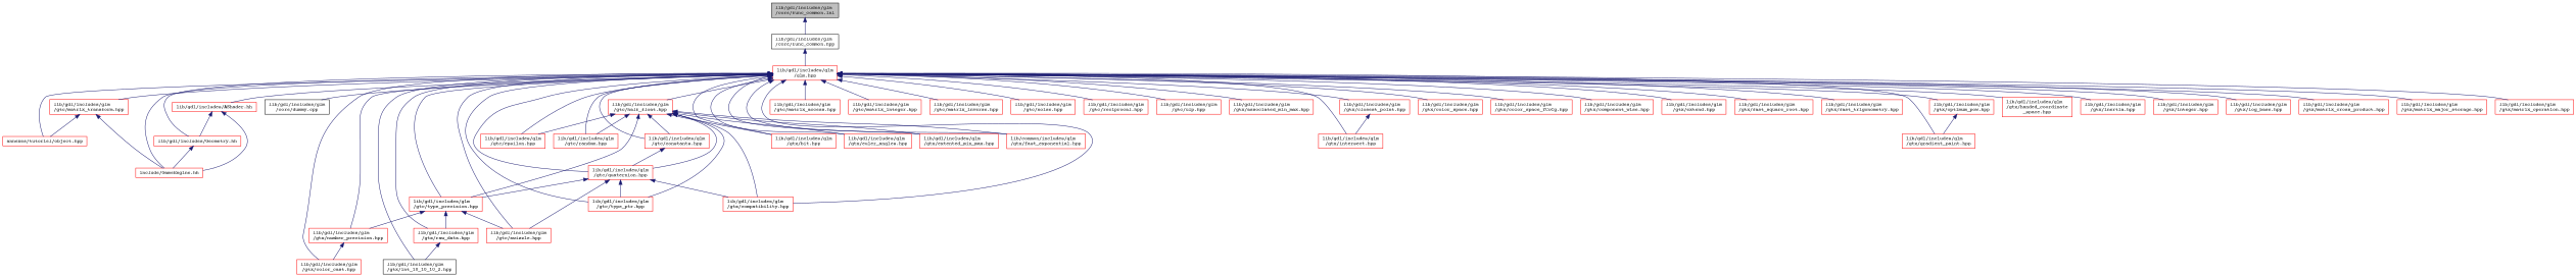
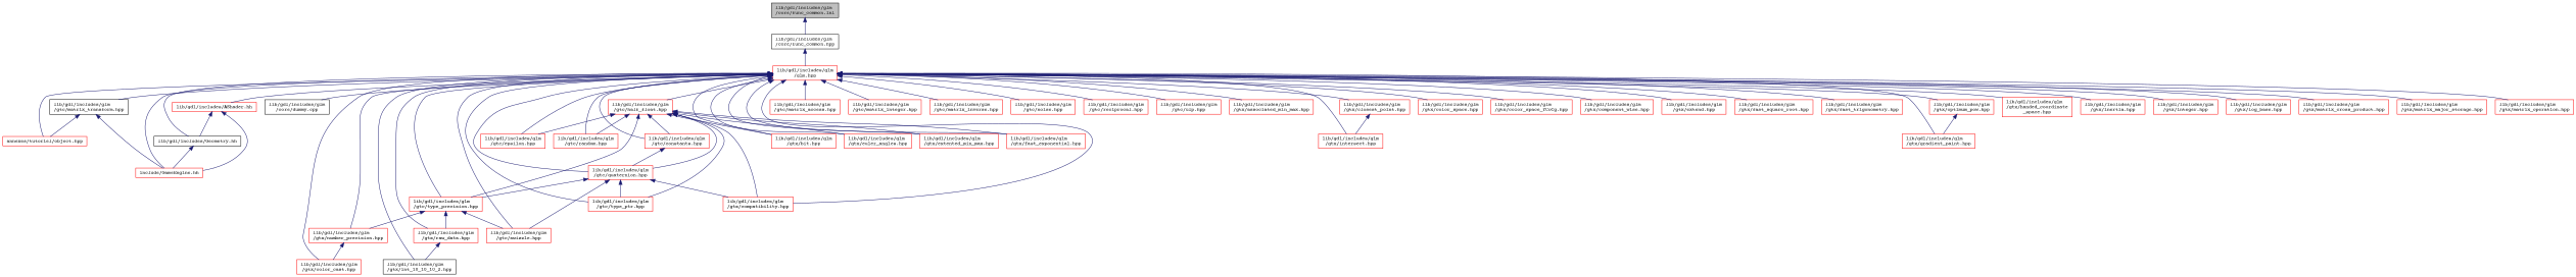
  digraph {
    fontname="Courier Prime"
    node [color=red fillcolor=white fontname="Courier Prime" fontsize=10 shape=record style=filled]
    edge [color=midnightblue dir=back fontname="Courier Prime" fontsize=10 labelfontname=Helvetica labelfontsize=10 style=solid]
    n1 [color=black fillcolor=grey75 fontcolor=black height=0.2 label="lib/gdl/includes/glm\l/core/func_common.inl" width=0.4]
    n2 [color=black height=0.2 label="lib/gdl/includes/glm\l/core/func_common.hpp" width=0.4]
    n3 [height=0.2 label="lib/gdl/includes/glm\l/glm.hpp" width=0.4]
    n4 [height=0.2 label="annexes/tutoriel/object.hpp" width=0.4]
    n5 [height=0.2 label="include/GameEngine.hh" width=0.4]
    n6 [height=0.2 label="lib/gdl/includes/AShader.hh" width=0.4]
-   n7 [height=0.2 label="lib/gdl/includes/Geometry.hh" width=0.4]
+   n7 [color=black height=0.2 label="lib/gdl/includes/Geometry.hh" width=0.4]
    n8 [color=black height=0.2 label="lib/gdl/includes/glm\l/core/dummy.cpp" width=0.4]
    n9 [height=0.2 label="lib/gdl/includes/glm\l/gtc/constants.hpp" width=0.4]
    n10 [height=0.2 label="lib/gdl/includes/glm\l/gtc/quaternion.hpp" width=0.4]
    n11 [height=0.2 label="lib/gdl/includes/glm\l/gtc/epsilon.hpp" width=0.4]
    n12 [height=0.2 label="lib/gdl/includes/glm\l/gtc/type_precision.hpp" width=0.4]
    n13 [height=0.2 label="lib/gdl/includes/glm\l/gtc/swizzle.hpp" width=0.4]
    n14 [height=0.2 label="lib/gdl/includes/glm\l/gtx/number_precision.hpp" width=0.4]
    n15 [height=0.2 label="lib/gdl/includes/glm\l/gtx/color_cast.hpp" width=0.4]
    n16 [height=0.2 label="lib/gdl/includes/glm\l/gtx/raw_data.hpp" width=0.4]
    n17 [color=black height=0.2 label="lib/gdl/includes/glm\l/gtx/int_10_10_10_2.hpp" width=0.4]
    n18 [height=0.2 label="lib/gdl/includes/glm\l/gtc/type_ptr.hpp" width=0.4]
    n19 [height=0.2 label="lib/gdl/includes/glm\l/gtx/compatibility.hpp" width=0.4]
    n20 [height=0.2 label="lib/gdl/includes/glm\l/gtc/half_float.hpp" width=0.4]
    n21 [height=0.2 label="lib/gdl/includes/glm\l/gtc/random.hpp" width=0.4]
    n22 [height=0.2 label="lib/gdl/includes/glm\l/gtx/bit.hpp" width=0.4]
    n23 [height=0.2 label="lib/gdl/includes/glm\l/gtx/euler_angles.hpp" width=0.4]
    n24 [height=0.2 label="lib/gdl/includes/glm\l/gtx/extented_min_max.hpp" width=0.4]
-   n25 [height=0.2 label="lib/common/includes/glm\l/gtx/fast_exponential.hpp" width=0.4]
+   n25 [height=0.2 label="lib/gdl/includes/glm\l/gtx/fast_exponential.hpp" width=0.4]
    n26 [height=0.2 label="lib/gdl/includes/glm\l/gtc/matrix_access.hpp" width=0.4]
    n27 [height=0.2 label="lib/gdl/includes/glm\l/gtc/matrix_integer.hpp" width=0.4]
    n28 [height=0.2 label="lib/gdl/includes/glm\l/gtc/matrix_inverse.hpp" width=0.4]
-   n29 [height=0.2 label="lib/gdl/includes/glm\l/gtc/matrix_transform.hpp" width=0.4]
+   n29 [color=black height=0.2 label="lib/gdl/includes/glm\l/gtc/matrix_transform.hpp" width=0.4]
    n30 [height=0.2 label="lib/gdl/includes/glm\l/gtc/noise.hpp" width=0.4]
    n31 [height=0.2 label="lib/gdl/includes/glm\l/gtc/reciprocal.hpp" width=0.4]
    n32 [height=0.2 label="lib/gdl/includes/glm\l/gtc/ulp.hpp" width=0.4]
    n33 [height=0.2 label="lib/gdl/includes/glm\l/gtx/associated_min_max.hpp" width=0.4]
    n34 [height=0.2 label="lib/gdl/includes/glm\l/gtx/closest_point.hpp" width=0.4]
    n35 [height=0.2 label="lib/gdl/includes/glm\l/gtx/intersect.hpp" width=0.4]
    n36 [height=0.2 label="lib/gdl/includes/glm\l/gtx/color_space.hpp" width=0.4]
    n37 [height=0.2 label="lib/gdl/includes/glm\l/gtx/color_space_YCoCg.hpp" width=0.4]
    n38 [height=0.2 label="lib/gdl/includes/glm\l/gtx/component_wise.hpp" width=0.4]
    n39 [height=0.2 label="lib/gdl/includes/glm\l/gtx/extend.hpp" width=0.4]
    n40 [height=0.2 label="lib/gdl/includes/glm\l/gtx/fast_square_root.hpp" width=0.4]
    n41 [height=0.2 label="lib/gdl/includes/glm\l/gtx/fast_trigonometry.hpp" width=0.4]
    n42 [height=0.2 label="lib/gdl/includes/glm\l/gtx/gradient_paint.hpp" width=0.4]
    n43 [height=0.2 label="lib/gdl/includes/glm\l/gtx/optimum_pow.hpp" width=0.4]
    n44 [height=0.2 label="lib/gdl/includes/glm\l/gtx/handed_coordinate\l_space.hpp" width=0.4]
    n45 [height=0.2 label="lib/gdl/includes/glm\l/gtx/inertia.hpp" width=0.4]
    n46 [height=0.2 label="lib/gdl/includes/glm\l/gtx/integer.hpp" width=0.4]
    n47 [height=0.2 label="lib/gdl/includes/glm\l/gtx/log_base.hpp" width=0.4]
    n48 [height=0.2 label="lib/gdl/includes/glm\l/gtx/matrix_cross_product.hpp" width=0.4]
    n49 [height=0.2 label="lib/gdl/includes/glm\l/gtx/matrix_major_storage.hpp" width=0.4]
    n50 [height=0.2 label="lib/gdl/includes/glm\l/gtx/matrix_operation.hpp" width=0.4]
    n1 -> n2
    n2 -> n3
    n3 -> n4
    n3 -> n5
    n3 -> n6
    n3 -> n7
    n3 -> n8
    n3 -> n9
    n3 -> n10
    n3 -> n11
    n3 -> n12
    n3 -> n13
    n3 -> n14
    n3 -> n15
    n3 -> n16
    n3 -> n17
    n3 -> n18
    n3 -> n19
    n3 -> n20
    n3 -> n21
    n3 -> n22
    n3 -> n23
    n3 -> n24
    n3 -> n25
    n3 -> n26
    n3 -> n27
    n3 -> n28
    n3 -> n29
    n3 -> n30
    n3 -> n31
    n3 -> n32
    n3 -> n33
    n3 -> n34
    n3 -> n35
    n3 -> n36
    n3 -> n37
    n3 -> n38
    n3 -> n39
    n3 -> n40
    n3 -> n41
    n3 -> n42
    n3 -> n43
    n3 -> n44
    n3 -> n45
    n3 -> n46
    n3 -> n47
    n3 -> n48
    n3 -> n49
    n3 -> n50
    n6 -> n5
    n6 -> n7
    n7 -> n5
    n9 -> n10
    n10 -> n12
    n10 -> n13
    n10 -> n18
    n10 -> n19
    n12 -> n13
    n12 -> n14
    n12 -> n16
    n14 -> n15
    n16 -> n17
    n20 -> n9
    n20 -> n10
    n20 -> n11
    n20 -> n12
    n20 -> n18
    n20 -> n19
    n20 -> n21
    n20 -> n22
    n20 -> n23
    n20 -> n24
    n20 -> n25
    n29 -> n4
    n29 -> n5
    n34 -> n35
    n43 -> n42
  }
